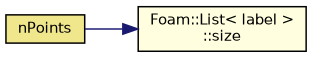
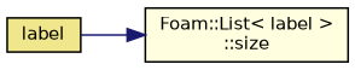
  digraph {
    rankdir=LR
    node [color=black fontname=Helvetica fontsize=10 shape=record style=filled]
-   n1 [fillcolor=khaki fontcolor=black height=0.2 label=nPoints width=0.4]
+   n1 [fillcolor=khaki fontcolor=black height=0.2 label=label width=0.4]
    n2 [height=0.2 label="Foam::List\< label \>\l::size" width=0.4 fillcolor=lightyellow]
    n1 -> n2 [color=midnightblue fontname=Helvetica fontsize=10 labelfontname=Helvetica labelfontsize=10 style=solid]
  }
